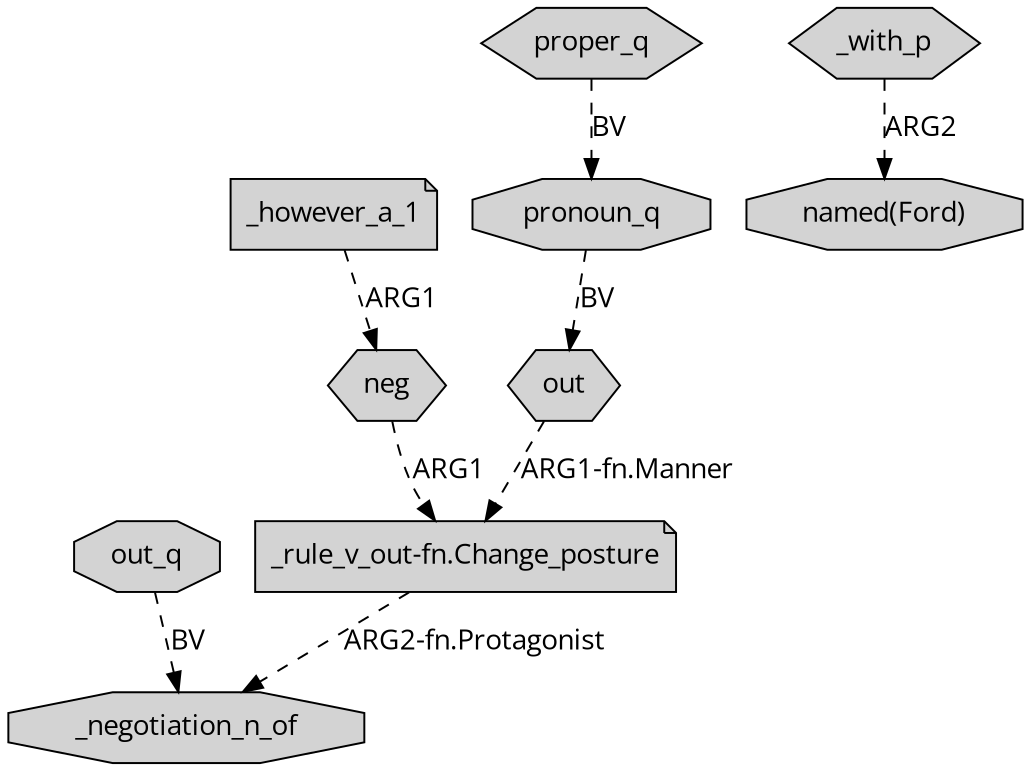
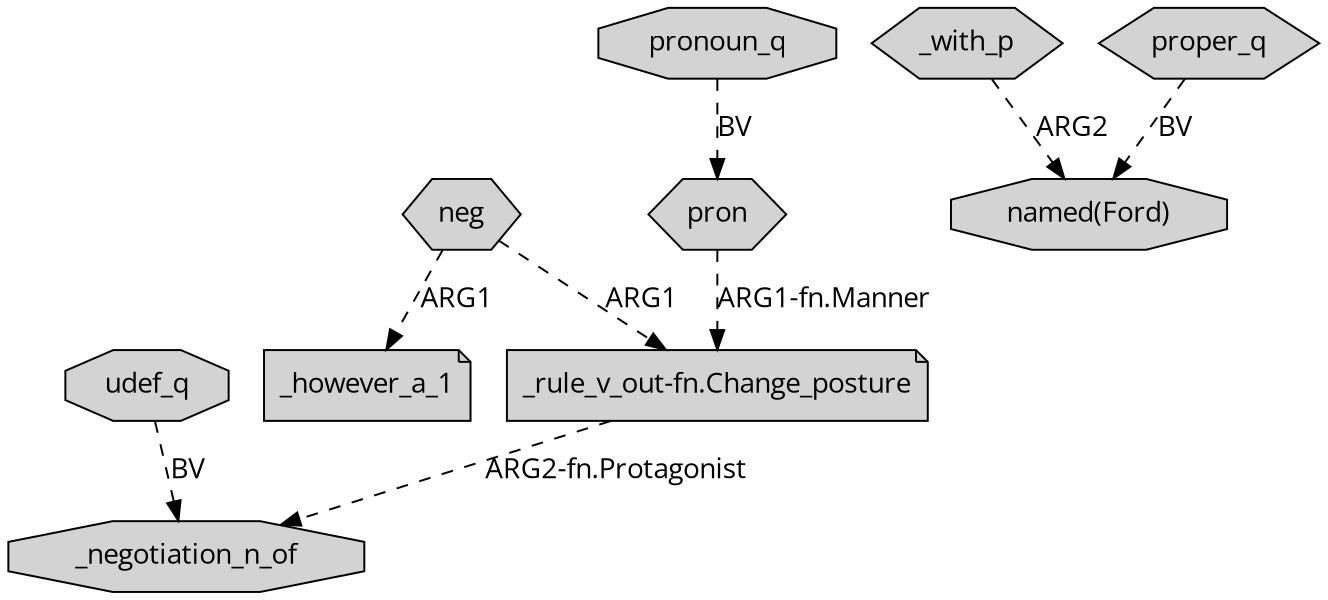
  digraph {
    fontname="Open Sans"
    node [fontname="Open Sans" shape=hexagon style=filled]
    edge [fontname="Open Sans" style=dashed]
    "_rule_v_out-fn.Change_posture" [shape=note]
    neg
    _negotiation_n_of [shape=octagon]
-   pron [label=out]
+   pron
    "named(Ford)" [shape=octagon]
    _with_p
    proper_q
-   udef_q [shape=octagon label=out_q]
+   udef_q [shape=octagon]
    _however_a_1 [shape=note]
    pronoun_q [shape=octagon]
    "_rule_v_out-fn.Change_posture" -> _negotiation_n_of [label="ARG2-fn.Protagonist"]
    neg -> "_rule_v_out-fn.Change_posture" [label=ARG1]
    pron -> "_rule_v_out-fn.Change_posture" [label="ARG1-fn.Manner"]
    _with_p -> "named(Ford)" [label=ARG2]
-   proper_q -> pronoun_q [label=BV]
+   proper_q -> "named(Ford)" [label=BV]
    udef_q -> _negotiation_n_of [label=BV]
-   _however_a_1 -> neg [label=ARG1]
+   neg -> _however_a_1 [label=ARG1]
    pronoun_q -> pron [label=BV]
  }
